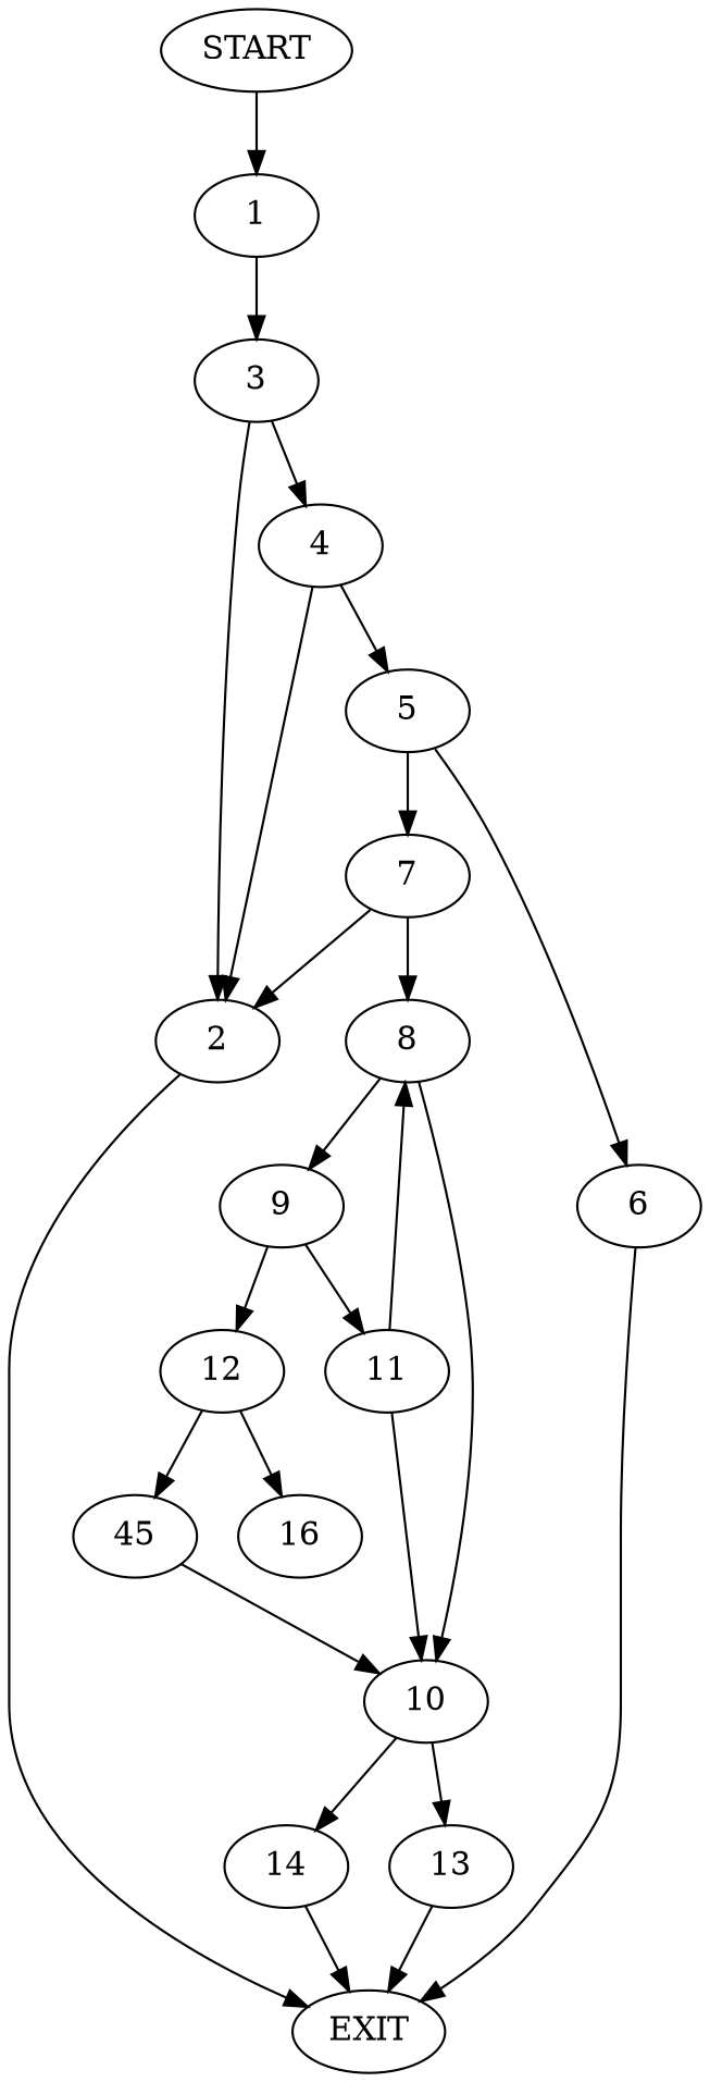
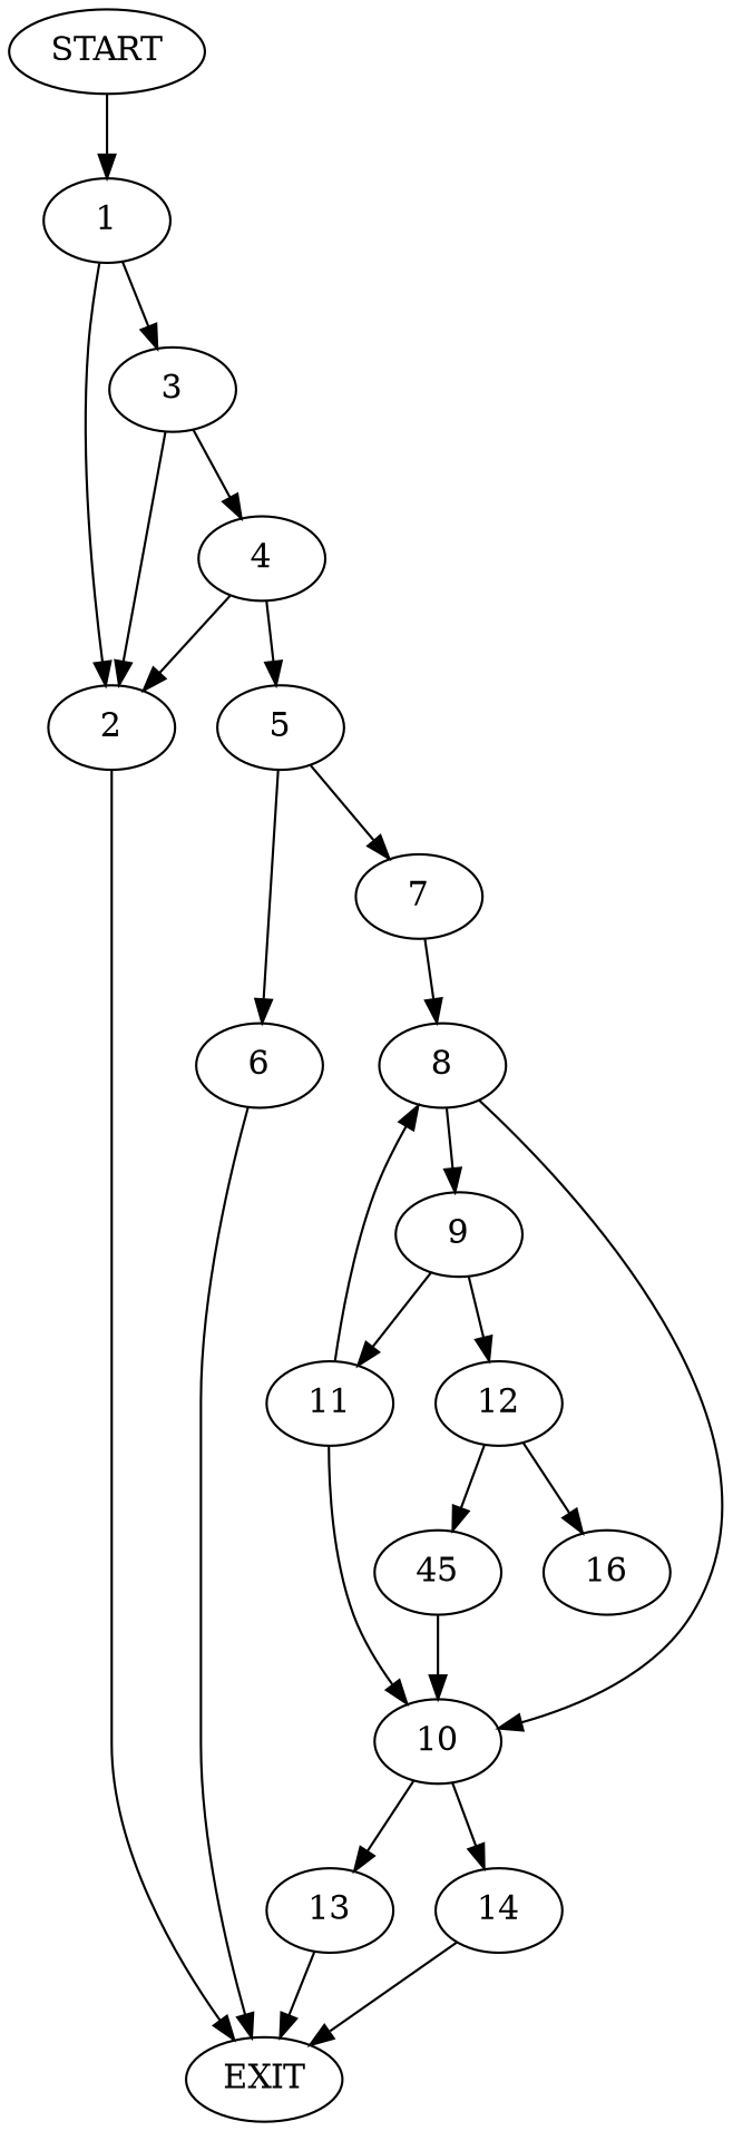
  digraph {
    n1 [label=START]
    1
    2
    3
    n5 [label=EXIT]
    4
    5
    6
    7
    8
    9
    10
    11
    12
    13
    14
    n17 [label=45]
    16
    n1 -> 1
-   7 -> 2
+   1 -> 2
    1 -> 3
    2 -> n5
    3 -> 2
    3 -> 4
    4 -> 2
    4 -> 5
    5 -> 6
    5 -> 7
    6 -> n5
    7 -> 8
    8 -> 9
    8 -> 10
    9 -> 11
    9 -> 12
    10 -> 13
    10 -> 14
    11 -> 8
    11 -> 10
    12 -> n17
    12 -> 16
    13 -> n5
    14 -> n5
    n17 -> 10
  }
